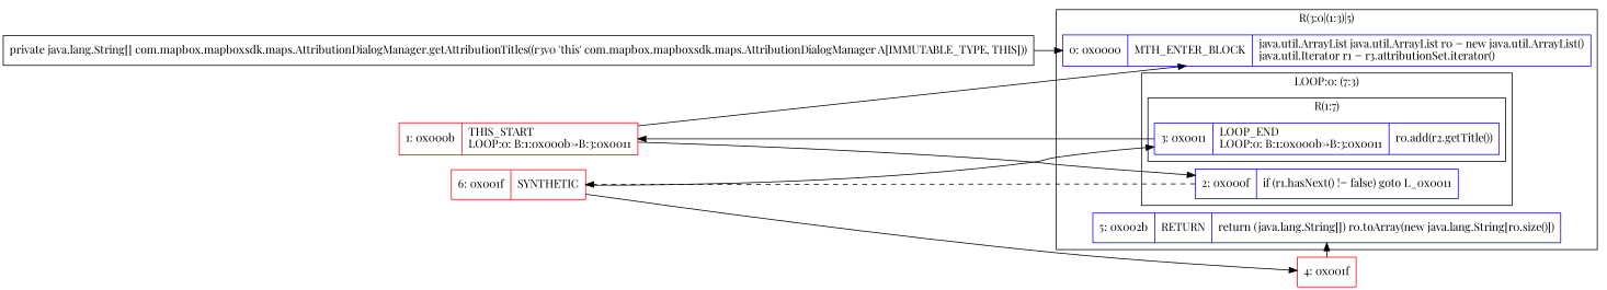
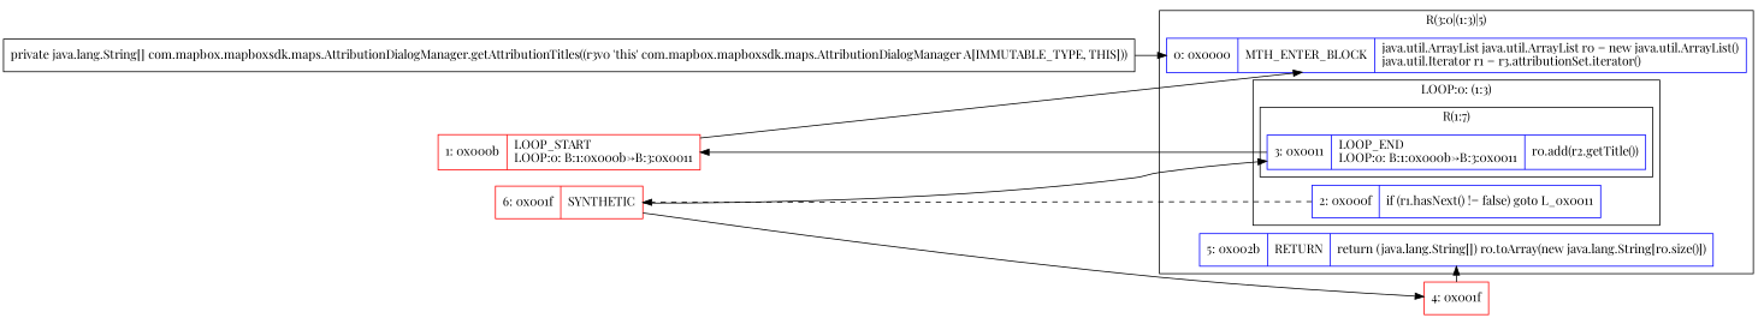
  digraph {
    fontname="Playfair Display"
    rankdir=LR
    node [color=blue fontname="Playfair Display" shape=record]
    edge [fontname="Playfair Display"]
    n1 [label="{3\:\ 0x0011|LOOP_END\lLOOP:0: B:1:0x000b\-\>B:3:0x0011\l|r0.add(r2.getTitle())\l}"]
    n2 [label="{2\:\ 0x000f|if (r1.hasNext() != false) goto L_0x0011\l}"]
    n3 [label="{0\:\ 0x0000|MTH_ENTER_BLOCK\l|java.util.ArrayList java.util.ArrayList r0 = new java.util.ArrayList()\ljava.util.Iterator r1 = r3.attributionSet.iterator()\l}"]
    n4 [label="{5\:\ 0x002b|RETURN\l|return (java.lang.String[]) r0.toArray(new java.lang.String[r0.size()])\l}"]
-   n5 [color=red label="{1\:\ 0x000b|THIS_START\lLOOP:0: B:1:0x000b\-\>B:3:0x0011\l}"]
+   n5 [color=red label="{1\:\ 0x000b|LOOP_START\lLOOP:0: B:1:0x000b\-\>B:3:0x0011\l}"]
    n6 [color=red label="{6\:\ 0x001f|SYNTHETIC\l}"]
    n7 [color=red label="{4\:\ 0x001f}"]
    n8 [label="{private java.lang.String[] com.mapbox.mapboxsdk.maps.AttributionDialogManager.getAttributionTitles((r3v0 'this' com.mapbox.mapboxsdk.maps.AttributionDialogManager A[IMMUTABLE_TYPE, THIS])) }" color=""]
    subgraph cluster_1 {
      label="R(3:0|(1:3)|5)"
      n3
      n4
      subgraph cluster_2 {
-       label="LOOP:0: (7:3)"
+       label="LOOP:0: (1:3)"
        n2
        subgraph cluster_3 {
          label="R(1:7)"
          n1
        }
      }
    }
    n1 -> n5
    n2 -> n6 [style=dashed]
-   n5 -> n2
    n5 -> n3
    n6 -> n1
    n6 -> n7
    n7 -> n4
    n8 -> n3
  }
